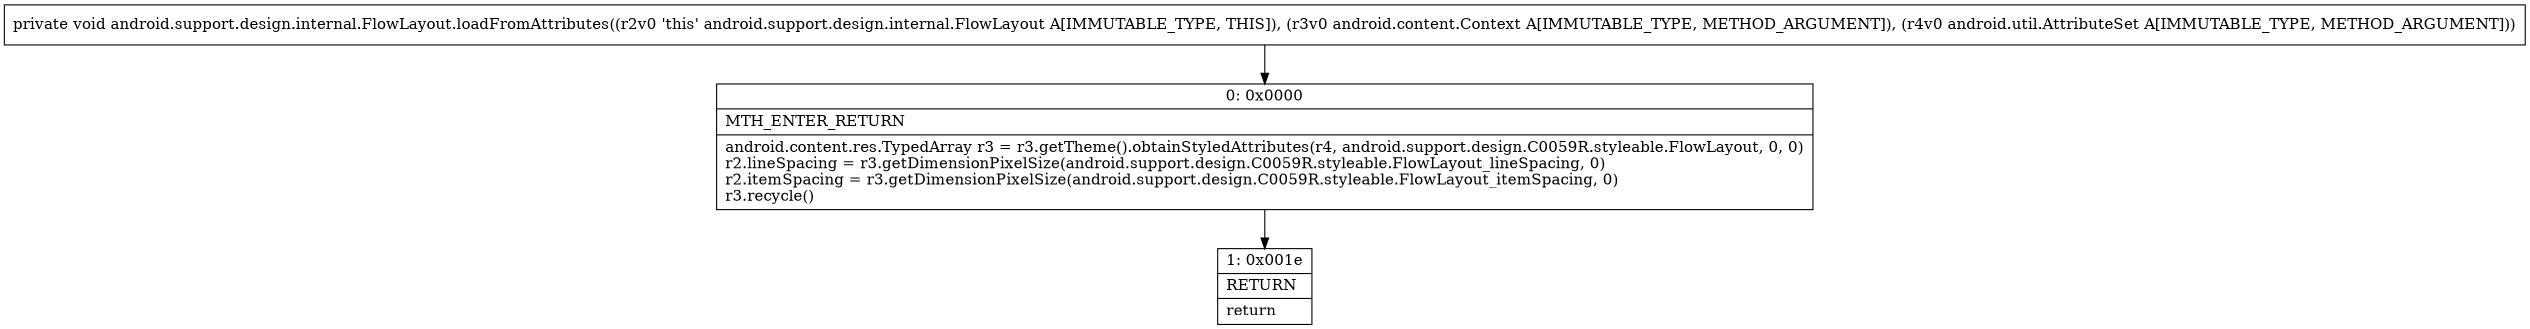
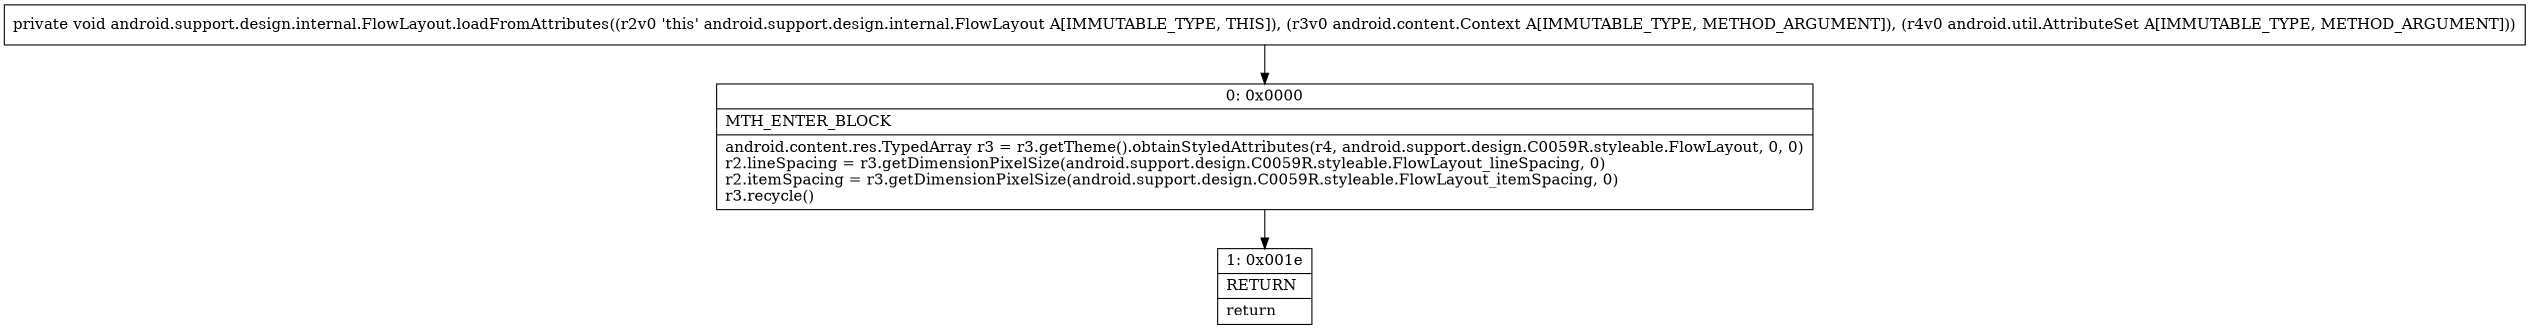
  digraph {
    node [shape=record]
-   n1 [label="{0\:\ 0x0000|MTH_ENTER_RETURN\l|android.content.res.TypedArray r3 = r3.getTheme().obtainStyledAttributes(r4, android.support.design.C0059R.styleable.FlowLayout, 0, 0)\lr2.lineSpacing = r3.getDimensionPixelSize(android.support.design.C0059R.styleable.FlowLayout_lineSpacing, 0)\lr2.itemSpacing = r3.getDimensionPixelSize(android.support.design.C0059R.styleable.FlowLayout_itemSpacing, 0)\lr3.recycle()\l}"]
+   n1 [label="{0\:\ 0x0000|MTH_ENTER_BLOCK\l|android.content.res.TypedArray r3 = r3.getTheme().obtainStyledAttributes(r4, android.support.design.C0059R.styleable.FlowLayout, 0, 0)\lr2.lineSpacing = r3.getDimensionPixelSize(android.support.design.C0059R.styleable.FlowLayout_lineSpacing, 0)\lr2.itemSpacing = r3.getDimensionPixelSize(android.support.design.C0059R.styleable.FlowLayout_itemSpacing, 0)\lr3.recycle()\l}"]
    n2 [label="{1\:\ 0x001e|RETURN\l|return\l}"]
    n3 [label="{private void android.support.design.internal.FlowLayout.loadFromAttributes((r2v0 'this' android.support.design.internal.FlowLayout A[IMMUTABLE_TYPE, THIS]), (r3v0 android.content.Context A[IMMUTABLE_TYPE, METHOD_ARGUMENT]), (r4v0 android.util.AttributeSet A[IMMUTABLE_TYPE, METHOD_ARGUMENT])) }"]
    n1 -> n2
    n3 -> n1
  }
